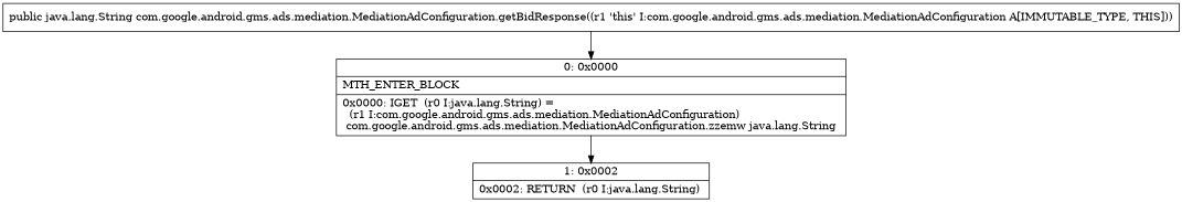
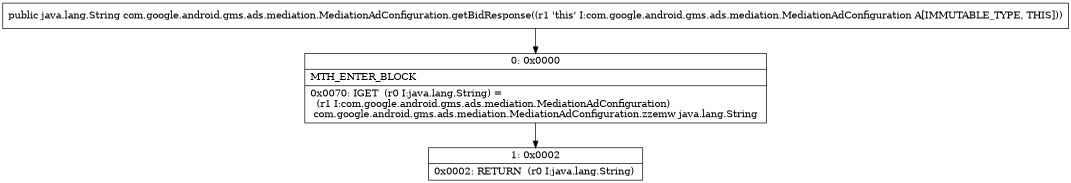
  digraph {
    node [shape=record]
-   n1 [label="{0\:\ 0x0000|MTH_ENTER_BLOCK\l|0x0000: IGET  (r0 I:java.lang.String) = \l  (r1 I:com.google.android.gms.ads.mediation.MediationAdConfiguration)\l com.google.android.gms.ads.mediation.MediationAdConfiguration.zzemw java.lang.String \l}"]
+   n1 [label="{0\:\ 0x0000|MTH_ENTER_BLOCK\l|0x0070: IGET  (r0 I:java.lang.String) = \l  (r1 I:com.google.android.gms.ads.mediation.MediationAdConfiguration)\l com.google.android.gms.ads.mediation.MediationAdConfiguration.zzemw java.lang.String \l}"]
    n2 [label="{1\:\ 0x0002|0x0002: RETURN  (r0 I:java.lang.String) \l}"]
    n3 [label="{public java.lang.String com.google.android.gms.ads.mediation.MediationAdConfiguration.getBidResponse((r1 'this' I:com.google.android.gms.ads.mediation.MediationAdConfiguration A[IMMUTABLE_TYPE, THIS])) }"]
    n1 -> n2
    n3 -> n1
  }
